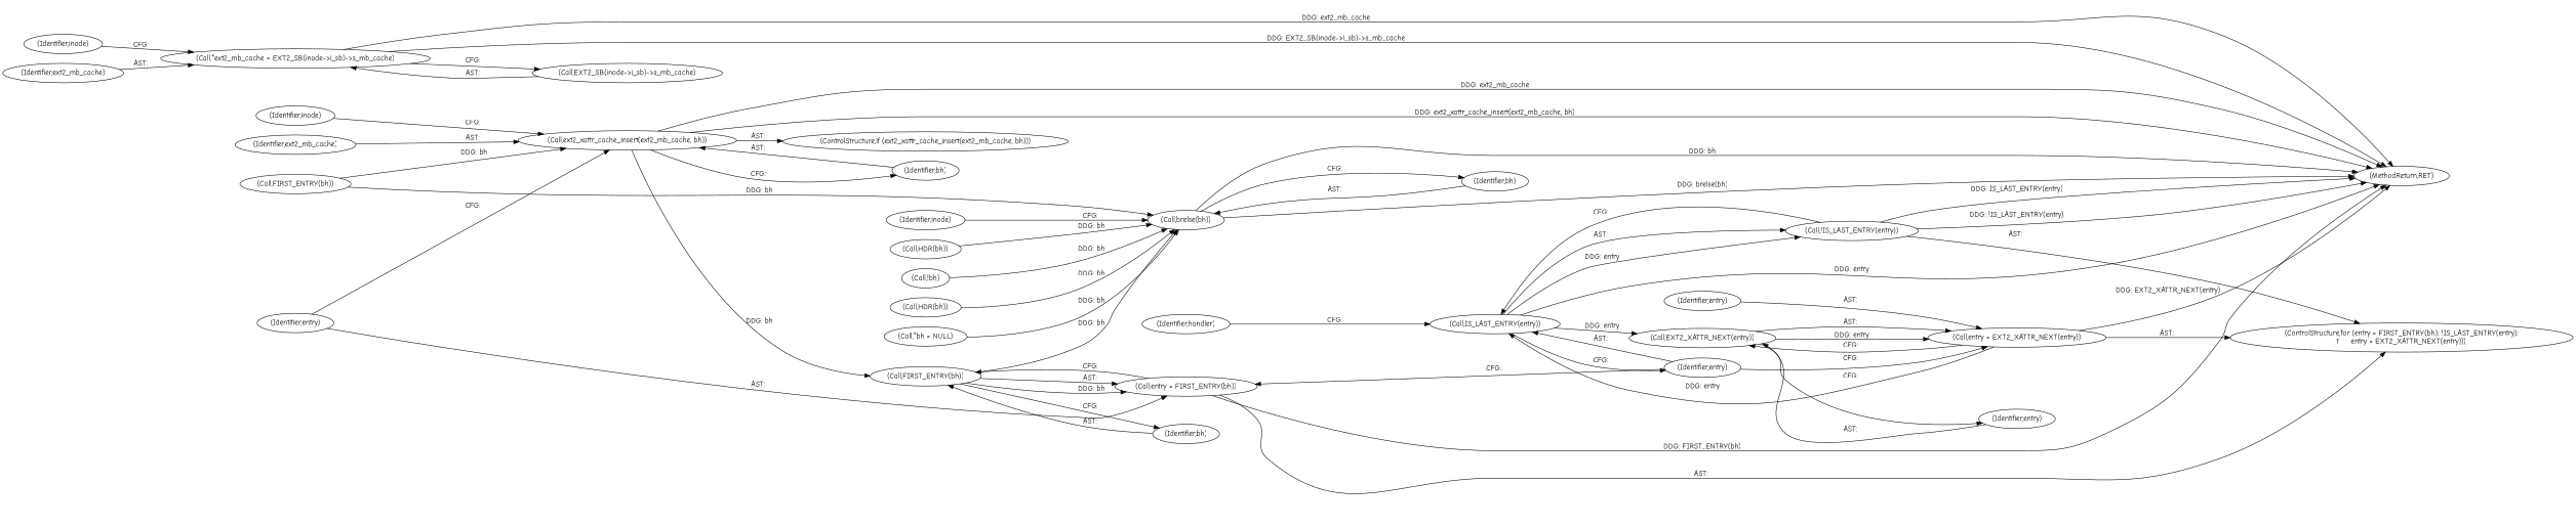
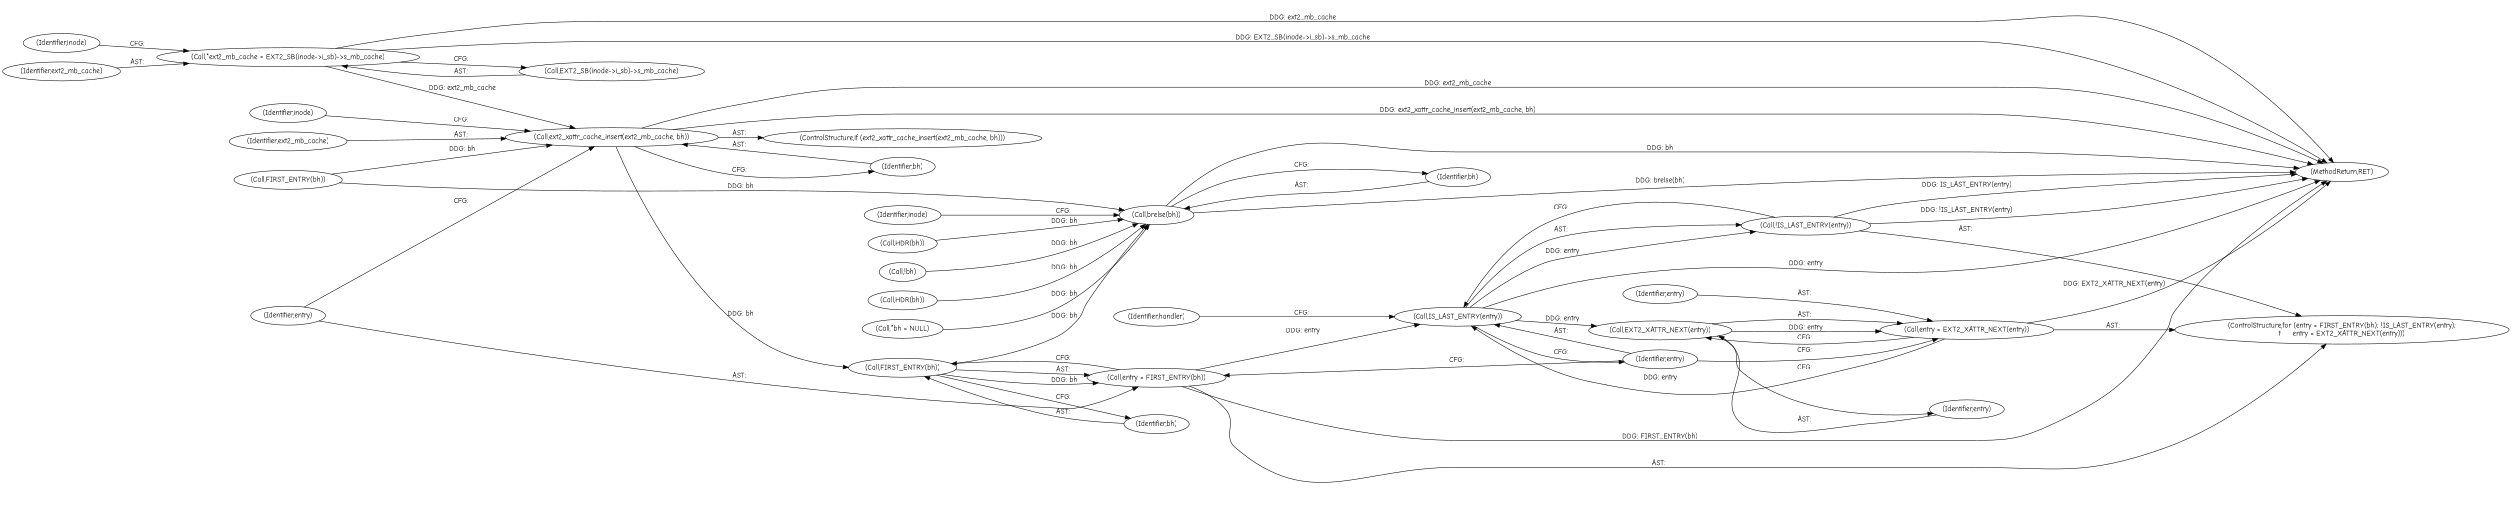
  digraph {
    fontname="Comic Neue"
    rankdir=LR
    node [fontname="Comic Neue"]
    edge [fontname="Comic Neue"]
    n1 [label="(Call,*ext2_mb_cache = EXT2_SB(inode->i_sb)->s_mb_cache)"]
    n2 [label="(Call,ext2_xattr_cache_insert(ext2_mb_cache, bh))"]
    n3 [label="(MethodReturn,RET)"]
    n4 [label="(Call,EXT2_SB(inode->i_sb)->s_mb_cache)"]
    n5 [label="(Call,FIRST_ENTRY(bh))"]
    n6 [label="(Identifier,bh)"]
    n7 [label="(ControlStructure,if (ext2_xattr_cache_insert(ext2_mb_cache, bh)))"]
    n8 [label="(Call,entry = FIRST_ENTRY(bh))"]
    n9 [label="(Call,brelse(bh))"]
    n10 [label="(Identifier,bh)"]
    n11 [label="(Call,IS_LAST_ENTRY(entry))"]
    n12 [label="(ControlStructure,for (entry = FIRST_ENTRY(bh); !IS_LAST_ENTRY(entry);\n\t     entry = EXT2_XATTR_NEXT(entry)))"]
    n13 [label="(Identifier,bh)"]
    n14 [label="(Call,!IS_LAST_ENTRY(entry))"]
    n15 [label="(Call,EXT2_XATTR_NEXT(entry))"]
    n16 [label="(Identifier,entry)"]
    n17 [label="(Call,entry = EXT2_XATTR_NEXT(entry))"]
    n18 [label="(Identifier,entry)"]
    n19 [label="(Identifier,entry)"]
    n20 [label="(Identifier,inode)"]
    n21 [label="(Identifier,ext2_mb_cache)"]
    n22 [label="(Identifier,inode)"]
    n23 [label="(Call,HDR(bh))"]
    n24 [label="(Identifier,ext2_mb_cache)"]
    n25 [label="(Call,FIRST_ENTRY(bh))"]
    n26 [label="(Call,!bh)"]
    n27 [label="(Call,HDR(bh))"]
    n28 [label="(Identifier,handler)"]
    n29 [label="(Call,*bh = NULL)"]
    n30 [label="(Identifier,entry)"]
    n31 [label="(Identifier,inode)"]
+   n1 -> n2 [label="DDG: ext2_mb_cache"]
    n1 -> n3 [label="DDG: ext2_mb_cache"]
    n1 -> n3 [label="DDG: EXT2_SB(inode->i_sb)->s_mb_cache"]
    n1 -> n4 [label="CFG: "]
    n2 -> n3 [label="DDG: ext2_mb_cache"]
    n2 -> n3 [label="DDG: ext2_xattr_cache_insert(ext2_mb_cache, bh)"]
    n2 -> n5 [label="DDG: bh"]
    n2 -> n6 [label="CFG: "]
    n2 -> n7 [label="AST: "]
    n4 -> n1 [label="AST: "]
    n5 -> n8 [label="AST: "]
    n5 -> n8 [label="DDG: bh"]
    n5 -> n9 [label="DDG: bh"]
    n5 -> n10 [label="CFG: "]
    n6 -> n2 [label="AST: "]
    n8 -> n3 [label="DDG: FIRST_ENTRY(bh)"]
    n8 -> n5 [label="CFG: "]
+   n8 -> n11 [label="DDG: entry"]
    n8 -> n12 [label="AST: "]
    n9 -> n3 [label="DDG: bh"]
    n9 -> n3 [label="DDG: brelse(bh)"]
    n9 -> n13 [label="CFG: "]
    n10 -> n5 [label="AST: "]
    n11 -> n3 [label="DDG: entry"]
    n11 -> n14 [label="AST: "]
    n11 -> n14 [label="DDG: entry"]
    n11 -> n15 [label="DDG: entry"]
    n11 -> n16 [label="CFG: "]
    n13 -> n9 [label="AST: "]
    n14 -> n3 [label="DDG: !IS_LAST_ENTRY(entry)"]
    n14 -> n3 [label="DDG: IS_LAST_ENTRY(entry)"]
    n14 -> n11 [label="CFG: "]
    n14 -> n12 [label="AST: "]
    n15 -> n17 [label="AST: "]
    n15 -> n17 [label="DDG: entry"]
    n15 -> n18 [label="CFG: "]
    n16 -> n8 [label="CFG: "]
    n16 -> n11 [label="AST: "]
    n16 -> n17 [label="CFG: "]
    n17 -> n3 [label="DDG: EXT2_XATTR_NEXT(entry)"]
    n17 -> n11 [label="DDG: entry"]
    n17 -> n12 [label="AST: "]
    n17 -> n15 [label="CFG: "]
    n18 -> n15 [label="AST: "]
    n19 -> n2 [label="CFG: "]
    n19 -> n8 [label="AST: "]
    n20 -> n2 [label="CFG: "]
    n21 -> n2 [label="AST: "]
    n22 -> n1 [label="CFG: "]
    n23 -> n9 [label="DDG: bh"]
    n24 -> n1 [label="AST: "]
    n25 -> n2 [label="DDG: bh"]
    n25 -> n9 [label="DDG: bh"]
    n26 -> n9 [label="DDG: bh"]
    n27 -> n9 [label="DDG: bh"]
    n28 -> n11 [label="CFG: "]
    n29 -> n9 [label="DDG: bh"]
    n30 -> n17 [label="AST: "]
    n31 -> n9 [label="CFG: "]
  }
